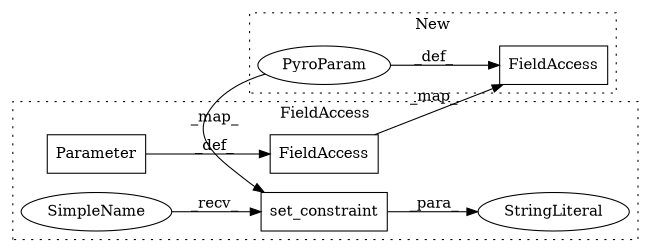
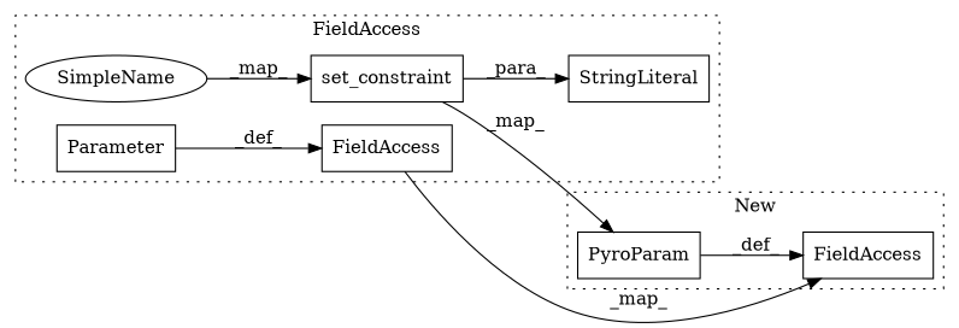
  digraph {
    fontname="DejaVu Serif"
    rankdir=LR
    node [a=32 fontname="DejaVu Serif" l=13 shape=box]
    edge [fontname="DejaVu Serif"]
    n1 [l="15,1" label=set_constraint s="1152,1198"]
    n2 [a=22 label=FieldAccess s=1108]
    n3 [l="10,1" label=Parameter s="1122,1140"]
-   n4 [a=45 l=10 label=StringLiteral s=1167 shape=ellipse]
+   n4 [a=45 l=10 label=StringLiteral s=1167]
    n5 [a=42 l=4 label=SimpleName s=1147 shape=ellipse]
-   n6 [l="10,1" label=PyroParam s="1179,1218" shape=ellipse]
+   n6 [l="10,1" label=PyroParam s="1179,1218"]
    n7 [a=22 label=FieldAccess s=1165]
    subgraph cluster_1 {
      label=FieldAccess
      style=dotted
      n1
      n2
      n3
      n4
      n5
    }
    subgraph cluster_2 {
      label=New
      style=dotted
      n6
      n7
    }
    n1 -> n4 [label=_para_]
-   n6 -> n1 [label=_map_]
+   n1 -> n6 [label=_map_]
    n2 -> n7 [label=_map_]
    n3 -> n2 [label=_def_]
-   n5 -> n1 [label=_recv_]
+   n5 -> n1 [label=_map_]
    n6 -> n7 [label=_def_]
  }
